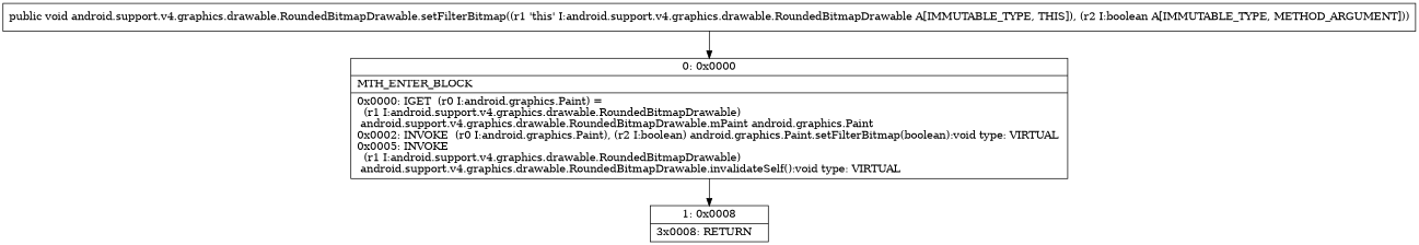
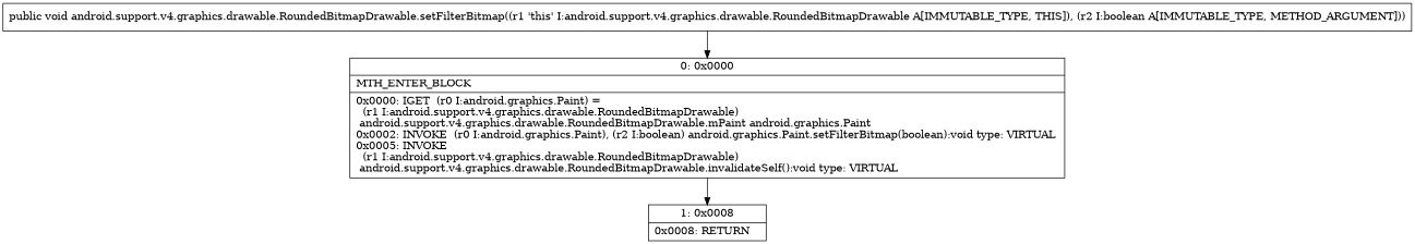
  digraph {
    node [shape=record]
    n1 [label="{0\:\ 0x0000|MTH_ENTER_BLOCK\l|0x0000: IGET  (r0 I:android.graphics.Paint) = \l  (r1 I:android.support.v4.graphics.drawable.RoundedBitmapDrawable)\l android.support.v4.graphics.drawable.RoundedBitmapDrawable.mPaint android.graphics.Paint \l0x0002: INVOKE  (r0 I:android.graphics.Paint), (r2 I:boolean) android.graphics.Paint.setFilterBitmap(boolean):void type: VIRTUAL \l0x0005: INVOKE  \l  (r1 I:android.support.v4.graphics.drawable.RoundedBitmapDrawable)\l android.support.v4.graphics.drawable.RoundedBitmapDrawable.invalidateSelf():void type: VIRTUAL \l}"]
-   n2 [label="{1\:\ 0x0008|3x0008: RETURN   \l}"]
+   n2 [label="{1\:\ 0x0008|0x0008: RETURN   \l}"]
    n3 [label="{public void android.support.v4.graphics.drawable.RoundedBitmapDrawable.setFilterBitmap((r1 'this' I:android.support.v4.graphics.drawable.RoundedBitmapDrawable A[IMMUTABLE_TYPE, THIS]), (r2 I:boolean A[IMMUTABLE_TYPE, METHOD_ARGUMENT])) }"]
    n1 -> n2
    n3 -> n1
  }
